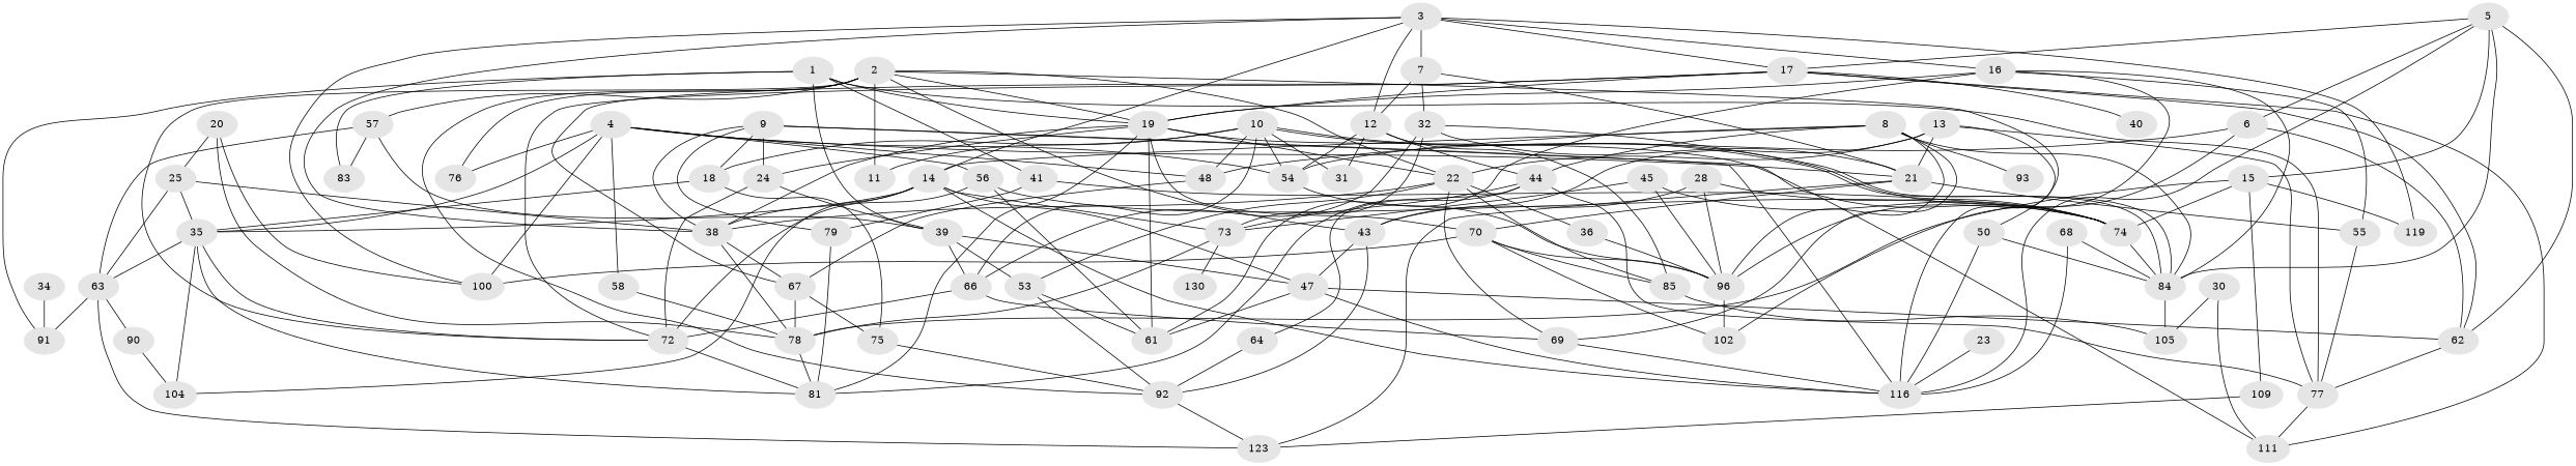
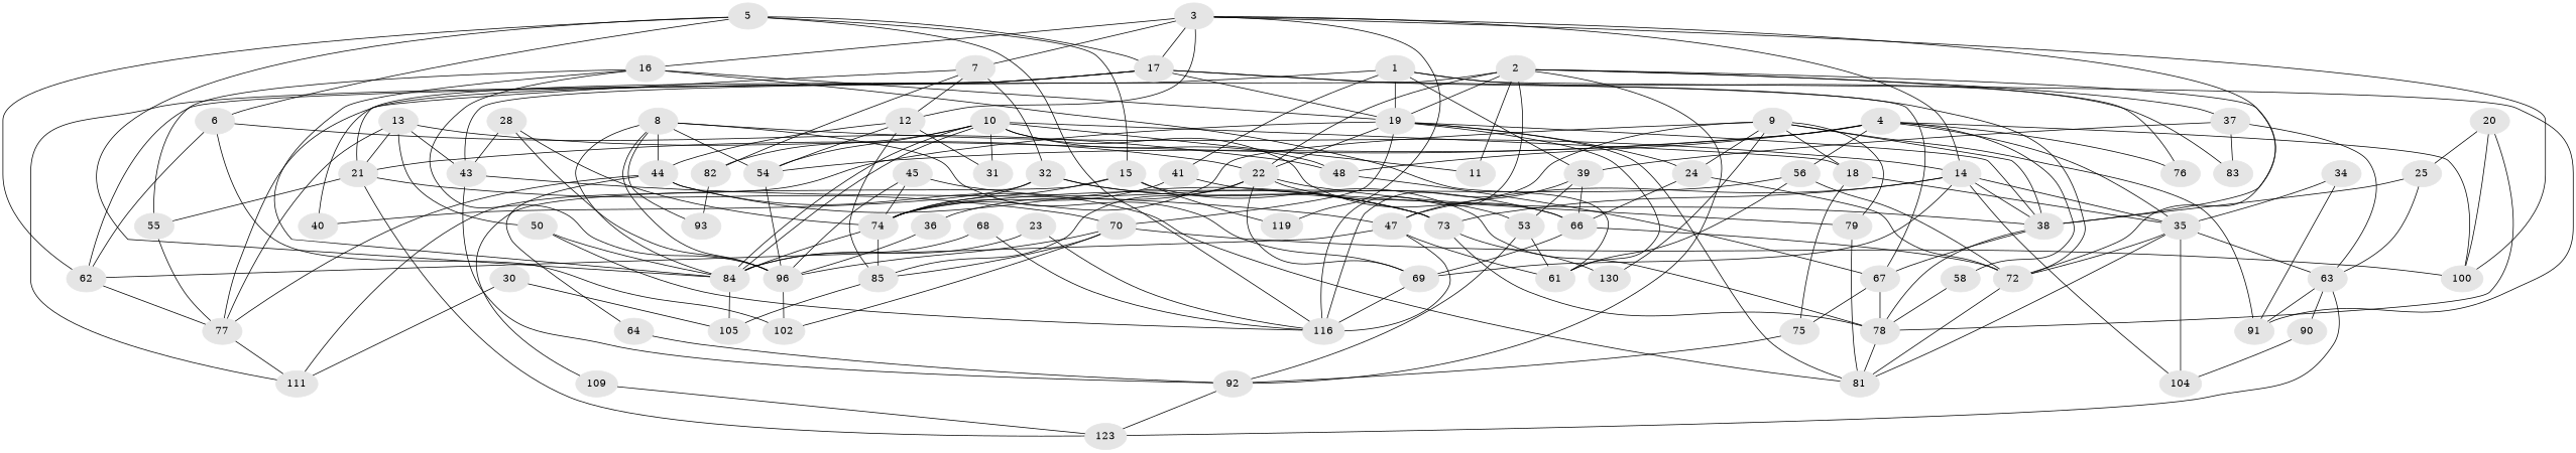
  graph {
    node [color=gray90 style=filled]
    1 [super="+51"]
    19 [super="+57"]
    39 [super="+88"]
    41
    77 [super="+86"]
    83
    91
    22 [super="+122"]
    38 [super="+71"]
    24 [super="+49"]
    61 [super="+128"]
    111
    70 [super="+113"]
    81 [super="+110"]
    66 [super="+112"]
    47 [super="+108"]
    53
    74 [super="+94"]
    79
    2 [super="+114"]
    11
-   37 [label=57]
+   37
    43
    72 [super="+125"]
    76
    92 [super="+121"]
    116 [super="+129"]
    69
    85
    36
    63 [super="+87"]
    123
    3 [super="+118"]
    7 [super="+99"]
    12 [super="+46"]
    14 [super="+127"]
    16 [super="+65"]
    17 [super="+33"]
    100
    119
    21 [super="+52"]
    32 [super="+124"]
+   82
    54 [super="+115"]
    44 [super="+98"]
    31
    35 [super="+106"]
    73
    104
    84 [super="+97"]
    96 [super="+126"]
    55
    62 [super="+95"]
    40
    67 [super="+80"]
    78 [super="+120"]
    4 [super="+26"]
    48 [super="+117"]
    56
    58
    5 [super="+29"]
    6
    15 [super="+42"]
    102
    109
    105
    93
    8 [super="+89"]
    64
    9 [super="+103"]
    18 [super="+27"]
    130
    75
    10 [super="+107"]
    13 [super="+101"]
    50
    20 [super="+60"]
    25
    23
    90
    28
    30
    34
    45
    68
    1 -- 19
    1 -- 39
    1 -- 41
    1 -- 77
    1 -- 83
    1 -- 91
    19 -- 22
    19 -- 38
    19 -- 24
    19 -- 61
    19 -- 111
    19 -- 70
    19 -- 81
    39 -- 66
    39 -- 47
    39 -- 53
    41 -- 74
    41 -- 79
    77 -- 111
    22 -- 38
    22 -- 53
    22 -- 69
    22 -- 85
    22 -- 36
    38 -- 67
    38 -- 78
-   24 -- 39
+   24 -- 66
    24 -- 72
    70 -- 85
    70 -- 100
    70 -- 96
    70 -- 102
    66 -- 72
    66 -- 69
    47 -- 61
    47 -- 116
    47 -- 62
    53 -- 61
    53 -- 92
+   74 -- 85
    74 -- 84
    79 -- 81
    2 -- 19
    2 -- 22
    2 -- 11
    2 -- 37
    2 -- 43
    2 -- 72
    2 -- 76
    2 -- 92
    2 -- 116
    37 -- 39
    37 -- 83
    37 -- 63
    43 -- 47
    43 -- 92
    72 -- 81
    92 -- 123
    69 -- 116
    85 -- 105
    36 -- 96
    63 -- 91
    63 -- 123
    63 -- 90
    3 -- 38
    3 -- 7 [weight=2]
    3 -- 12
    3 -- 14
    3 -- 16
    3 -- 17
    3 -- 100
    3 -- 119
    7 -- 12
    7 -- 21
    7 -- 32
+   7 -- 82
    12 -- 85
    12 -- 54
    12 -- 44
    12 -- 31
    14 -- 38 [weight=2]
    14 -- 47
-   14 -- 116
+   14 -- 69
    14 -- 35
    14 -- 73
    14 -- 104
    16 -- 19
    16 -- 61
    16 -- 84
    16 -- 96
    16 -- 55
    17 -- 19
    17 -- 111
    17 -- 72
    17 -- 62
    17 -- 40
    17 -- 67
    21 -- 70
    21 -- 123
    21 -- 55
    32 -- 66
    32 -- 74
    32 -- 73
-   32 -- 21
+   32 -- 40
+   82 -- 93
    54 -- 96
    44 -- 77
    44 -- 81
    44 -- 73
    44 -- 64
    35 -- 81
    35 -- 72
    35 -- 63
    35 -- 104
    73 -- 78
    73 -- 130
    84 -- 105
    96 -- 102
    55 -- 77
    62 -- 77
    67 -- 78
    67 -- 75
    78 -- 81
    4 -- 76
    4 -- 100 [weight=2]
    4 -- 21
    4 -- 54
    4 -- 35
    4 -- 48
    4 -- 56
    4 -- 58
    48 -- 67
    56 -- 61
    56 -- 74
    56 -- 72
    58 -- 78
    5 -- 116
    5 -- 17
    5 -- 84
    5 -- 62
    5 -- 6
    5 -- 15
    6 -- 62
    6 -- 48
    6 -- 102
    15 -- 74
    15 -- 119
    15 -- 78
    15 -- 109
    109 -- 123
    8 -- 69
    8 -- 14
    8 -- 54
    8 -- 44
    8 -- 84
    8 -- 96
    8 -- 93
    64 -- 92
+   9 -- 91
    9 -- 38
    9 -- 24
    9 -- 74
    9 -- 79
    9 -- 116 [weight=2]
    9 -- 18
+   9 -- 130
    18 -- 35
    18 -- 75
    75 -- 92
    10 -- 66
    10 -- 11
+   10 -- 82
    10 -- 54
    10 -- 31
    10 -- 84
    10 -- 84
    10 -- 48
    10 -- 18
    13 -- 77
    13 -- 22
    13 -- 43
    13 -- 21
    13 -- 50
    50 -- 116
    50 -- 84
    20 -- 100
    20 -- 78
    20 -- 25
    25 -- 38
    25 -- 63
    23 -- 116
+   23 -- 84
    90 -- 104
    28 -- 74
    28 -- 43
    28 -- 96
    30 -- 111
    30 -- 105
    34 -- 91
-   25 -- 35
+   34 -- 35
    45 -- 74
    45 -- 73
    45 -- 96
    68 -- 116
    68 -- 84
  }
